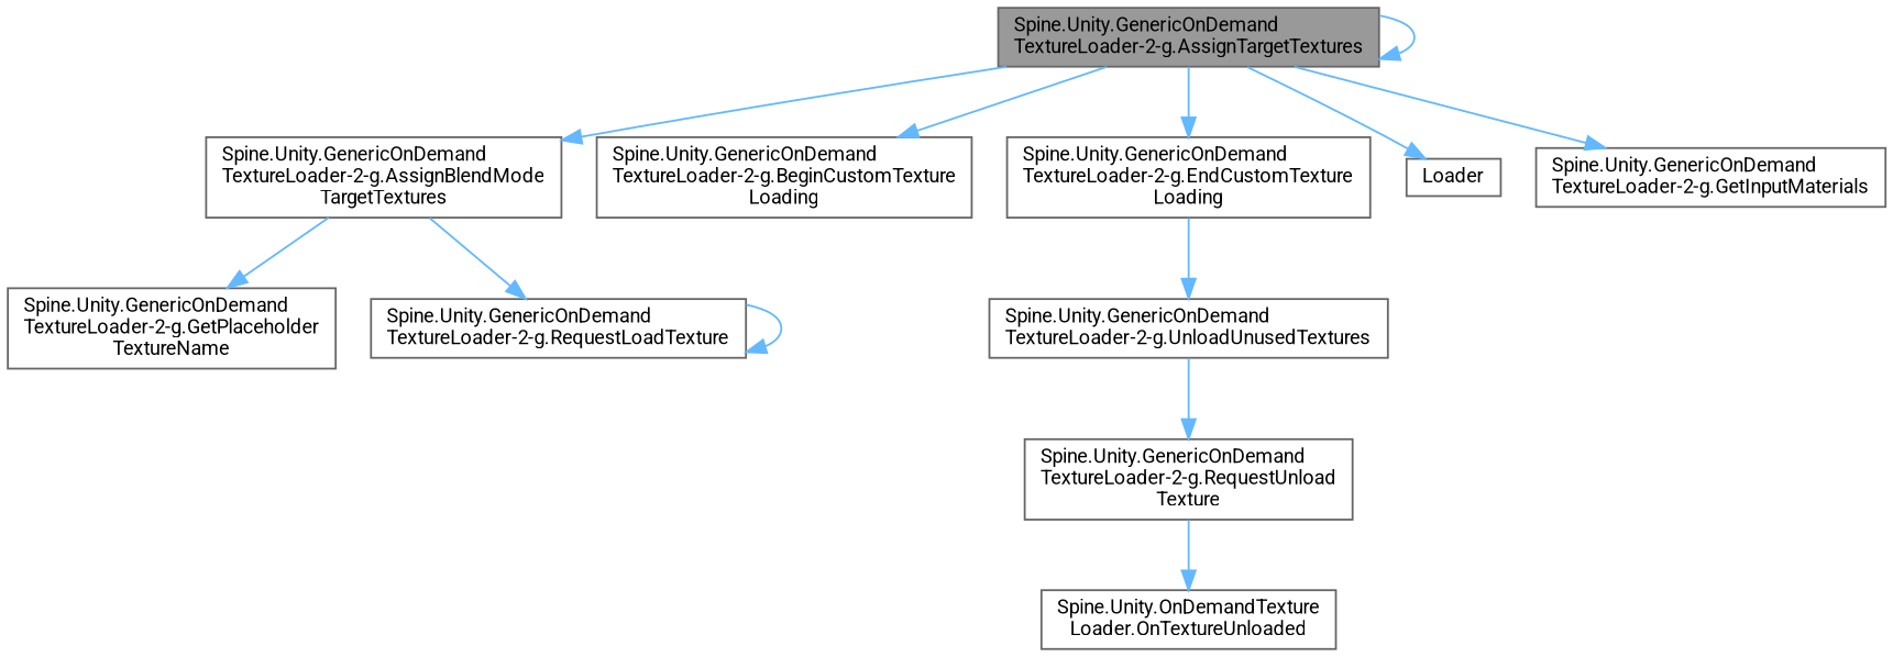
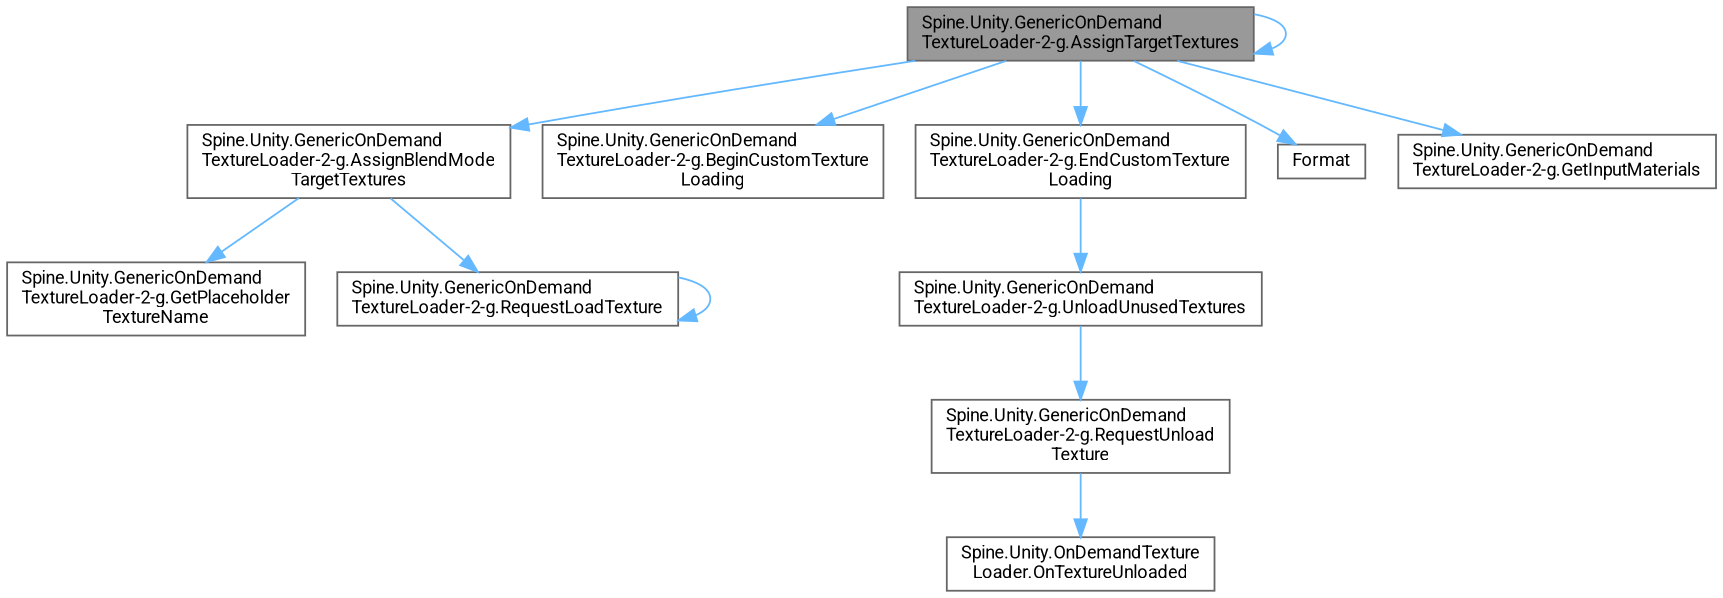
  digraph {
    rankdir=TB
    fontname=Roboto
    node [color=grey40 fillcolor=white fontname=Roboto fontsize=10 shape=box style=filled]
    edge [color=steelblue1 fontname=Roboto fontsize=10 labelfontname=Helvetica labelfontsize=10 style=solid]
    n1 [color=gray40 fillcolor=grey60 fontcolor=black height=0.2 label="Spine.Unity.GenericOnDemand\lTextureLoader-2-g.AssignTargetTextures" width=0.4]
    n2 [height=0.2 label="Spine.Unity.GenericOnDemand\lTextureLoader-2-g.AssignBlendMode\lTargetTextures" width=0.4]
    n3 [height=0.2 label="Spine.Unity.GenericOnDemand\lTextureLoader-2-g.BeginCustomTexture\lLoading" width=0.4]
    n4 [height=0.2 label="Spine.Unity.GenericOnDemand\lTextureLoader-2-g.EndCustomTexture\lLoading" width=0.4]
-   n5 [height=0.2 label=Loader width=0.4]
+   n5 [height=0.2 label=Format width=0.4]
    n6 [height=0.2 label="Spine.Unity.GenericOnDemand\lTextureLoader-2-g.GetInputMaterials" width=0.4]
    n7 [height=0.2 label="Spine.Unity.GenericOnDemand\lTextureLoader-2-g.GetPlaceholder\lTextureName" width=0.4]
    n8 [height=0.2 label="Spine.Unity.GenericOnDemand\lTextureLoader-2-g.RequestLoadTexture" width=0.4]
    n9 [height=0.2 label="Spine.Unity.GenericOnDemand\lTextureLoader-2-g.UnloadUnusedTextures" width=0.4]
    n10 [height=0.2 label="Spine.Unity.GenericOnDemand\lTextureLoader-2-g.RequestUnload\lTexture" width=0.4]
    n11 [height=0.2 label="Spine.Unity.OnDemandTexture\lLoader.OnTextureUnloaded" width=0.4]
    n1 -> n1
    n1 -> n2
    n1 -> n3
    n1 -> n4
    n1 -> n5
    n1 -> n6
    n2 -> n7
    n2 -> n8
    n4 -> n9
    n8 -> n8
    n9 -> n10
    n10 -> n11
  }
